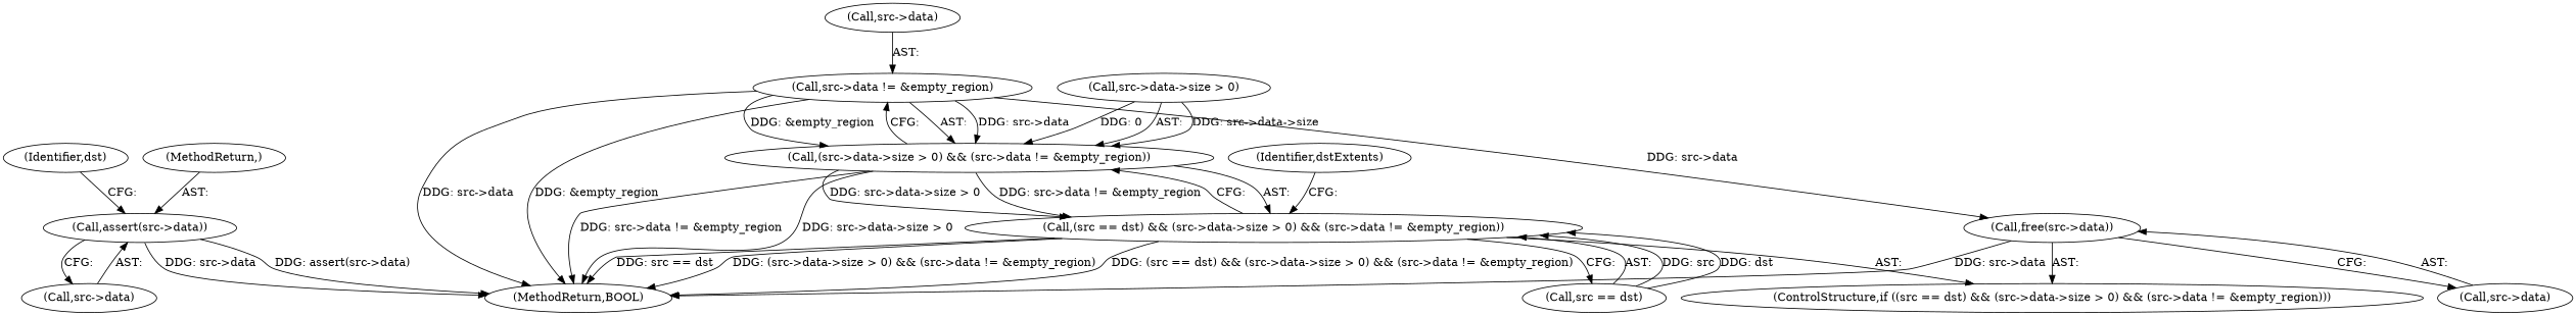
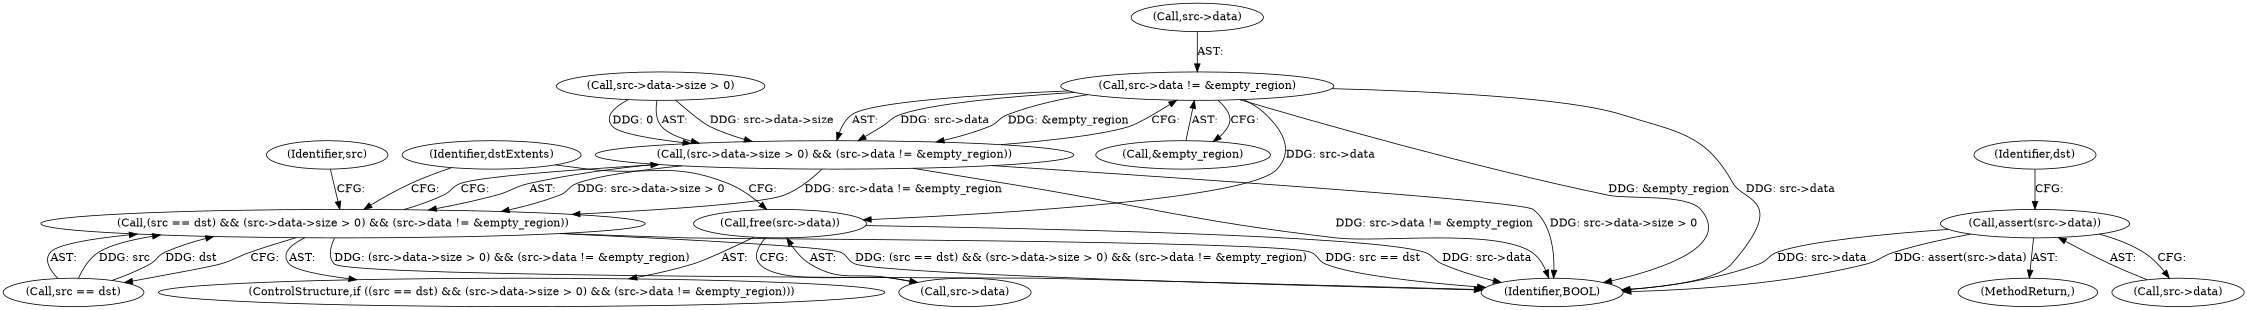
  digraph {
    n1 [label="(Call,src->data != &empty_region)"]
    n2 [label="(Call,(src->data->size > 0) && (src->data != &empty_region))"]
    n3 [label="(Call,free(src->data))"]
-   n5 [label="(MethodReturn,BOOL)"]
+   n4 [label="(Call,&empty_region)"]
+   n5 [label="(Identifier,BOOL)"]
    n6 [label="(Call,(src == dst) && (src->data->size > 0) && (src->data != &empty_region))"]
    n7 [label="(ControlStructure,if ((src == dst) && (src->data->size > 0) && (src->data != &empty_region)))"]
    n8 [label="(Call,src->data)"]
    n9 [label="(Call,assert(src->data))"]
    n10 [label="(MethodReturn,)"]
    n11 [label="(Call,src->data)"]
    n12 [label="(Call,src == dst)"]
    n13 [label="(Call,src->data->size > 0)"]
    n14 [label="(Identifier,dst)"]
    n15 [label="(Identifier,dstExtents)"]
+   n16 [label="(Identifier,src)"]
    n17 [label="(Call,src->data)"]
    n1 -> n2 [label="AST: "]
    n1 -> n2 [label="DDG: src->data"]
    n1 -> n2 [label="DDG: &empty_region"]
    n1 -> n3 [label="DDG: src->data"]
+   n1 -> n4 [label="CFG: "]
    n1 -> n5 [label="DDG: src->data"]
    n1 -> n5 [label="DDG: &empty_region"]
    n2 -> n1 [label="CFG: "]
    n2 -> n5 [label="DDG: src->data != &empty_region"]
    n2 -> n5 [label="DDG: src->data->size > 0"]
    n2 -> n6 [label="AST: "]
    n2 -> n6 [label="DDG: src->data->size > 0"]
    n2 -> n6 [label="DDG: src->data != &empty_region"]
    n3 -> n5 [label="DDG: src->data"]
    n3 -> n7 [label="AST: "]
    n3 -> n8 [label="CFG: "]
+   n4 -> n1 [label="AST: "]
    n6 -> n2 [label="CFG: "]
    n6 -> n5 [label="DDG: src == dst"]
    n6 -> n5 [label="DDG: (src->data->size > 0) && (src->data != &empty_region)"]
    n6 -> n5 [label="DDG: (src == dst) && (src->data->size > 0) && (src->data != &empty_region)"]
    n6 -> n7 [label="AST: "]
    n6 -> n12 [label="CFG: "]
    n8 -> n3 [label="AST: "]
    n9 -> n5 [label="DDG: src->data"]
    n9 -> n5 [label="DDG: assert(src->data)"]
-   n10 -> n9 [label="AST: "]
+   n9 -> n10 [label="AST: "]
    n9 -> n11 [label="CFG: "]
    n11 -> n9 [label="AST: "]
    n12 -> n6 [label="AST: "]
    n12 -> n6 [label="DDG: src"]
    n12 -> n6 [label="DDG: dst"]
    n13 -> n2 [label="AST: "]
    n13 -> n2 [label="DDG: src->data->size"]
    n13 -> n2 [label="DDG: 0"]
    n14 -> n9 [label="CFG: "]
+   n15 -> n3 [label="CFG: "]
    n15 -> n6 [label="CFG: "]
+   n16 -> n6 [label="CFG: "]
    n17 -> n1 [label="AST: "]
  }
